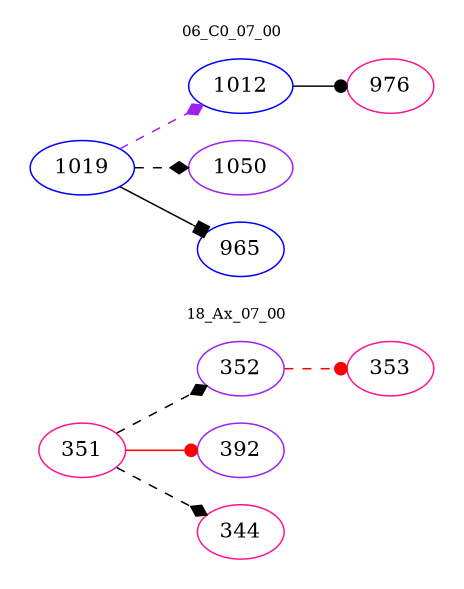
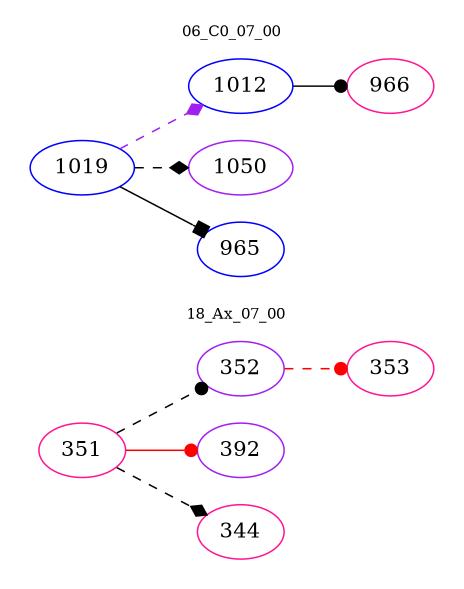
  digraph {
    rankdir=LR
    node [color=deeppink]
    edge [arrowhead=dot color=black style=dashed]
    n1 [label=351]
    n2 [label=344]
    n3 [color=purple label=392]
    n4 [color=purple label=352]
    n5 [label=353]
    n6 [color=blue label=1019]
    n7 [color=blue label=965]
    n8 [color=purple label=1050]
    n9 [color=blue label=1012]
-   n10 [label=976]
+   n10 [label=966]
    subgraph cluster_1 {
      color=white
      fontsize=10
      label="18_Ax_07_00"
      n1
      n2
      n3
      n4
      n5
    }
    subgraph cluster_2 {
      color=white
      fontsize=10
      label="06_C0_07_00"
      n6
      n7
      n8
      n9
      n10
    }
    n1 -> n2 [arrowhead=diamond]
    n1 -> n3 [color=red style=solid]
-   n1 -> n4 [arrowhead=diamond]
+   n1 -> n4
    n4 -> n5 [color=red]
    n6 -> n7 [arrowhead=box style=solid]
    n6 -> n8 [arrowhead=diamond]
    n6 -> n9 [arrowhead=diamond color=purple]
    n9 -> n10 [style=solid]
  }
